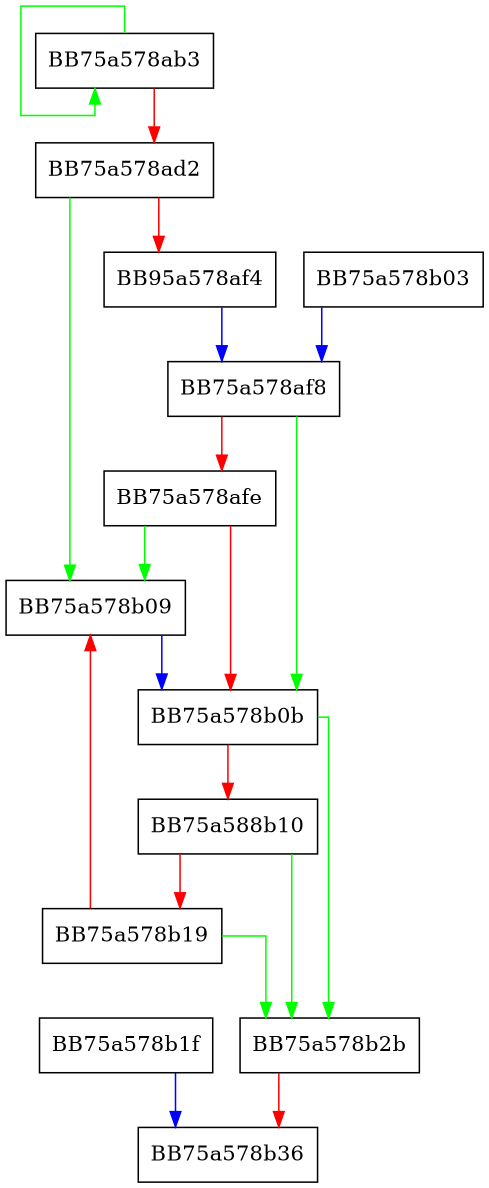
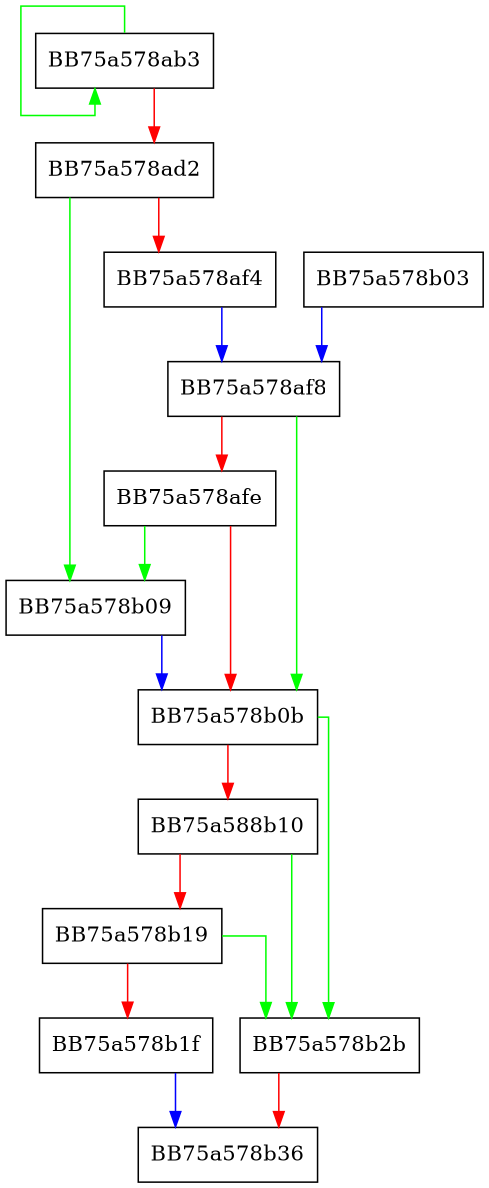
  digraph {
    splines=ortho
    node [shape=box]
    edge [color=red]
    BB75a578ab3
    BB75a578ad2
    BB75a578b09
-   BB75a578af4 [label=BB95a578af4]
+   BB75a578af4
    BB75a578b0b
    BB75a578af8
    BB75a578b2b
    n8 [label=BB75a588b10]
    BB75a578afe
    BB75a578b36
    BB75a578b19
    BB75a578b03
    BB75a578b1f
    BB75a578ab3 -> BB75a578ab3 [color=green]
    BB75a578ab3 -> BB75a578ad2
    BB75a578ad2 -> BB75a578b09 [color=green]
    BB75a578ad2 -> BB75a578af4
    BB75a578b09 -> BB75a578b0b [color=blue]
    BB75a578af4 -> BB75a578af8 [color=blue]
    BB75a578b0b -> BB75a578b2b [color=green]
    BB75a578b0b -> n8
    BB75a578af8 -> BB75a578b0b [color=green]
    BB75a578af8 -> BB75a578afe
    BB75a578b2b -> BB75a578b36
    n8 -> BB75a578b2b [color=green]
    n8 -> BB75a578b19
    BB75a578afe -> BB75a578b09 [color=green]
    BB75a578afe -> BB75a578b0b
    BB75a578b19 -> BB75a578b2b [color=green]
-   BB75a578b19 -> BB75a578b09
+   BB75a578b19 -> BB75a578b1f
    BB75a578b03 -> BB75a578af8 [color=blue]
    BB75a578b1f -> BB75a578b36 [color=blue]
  }
